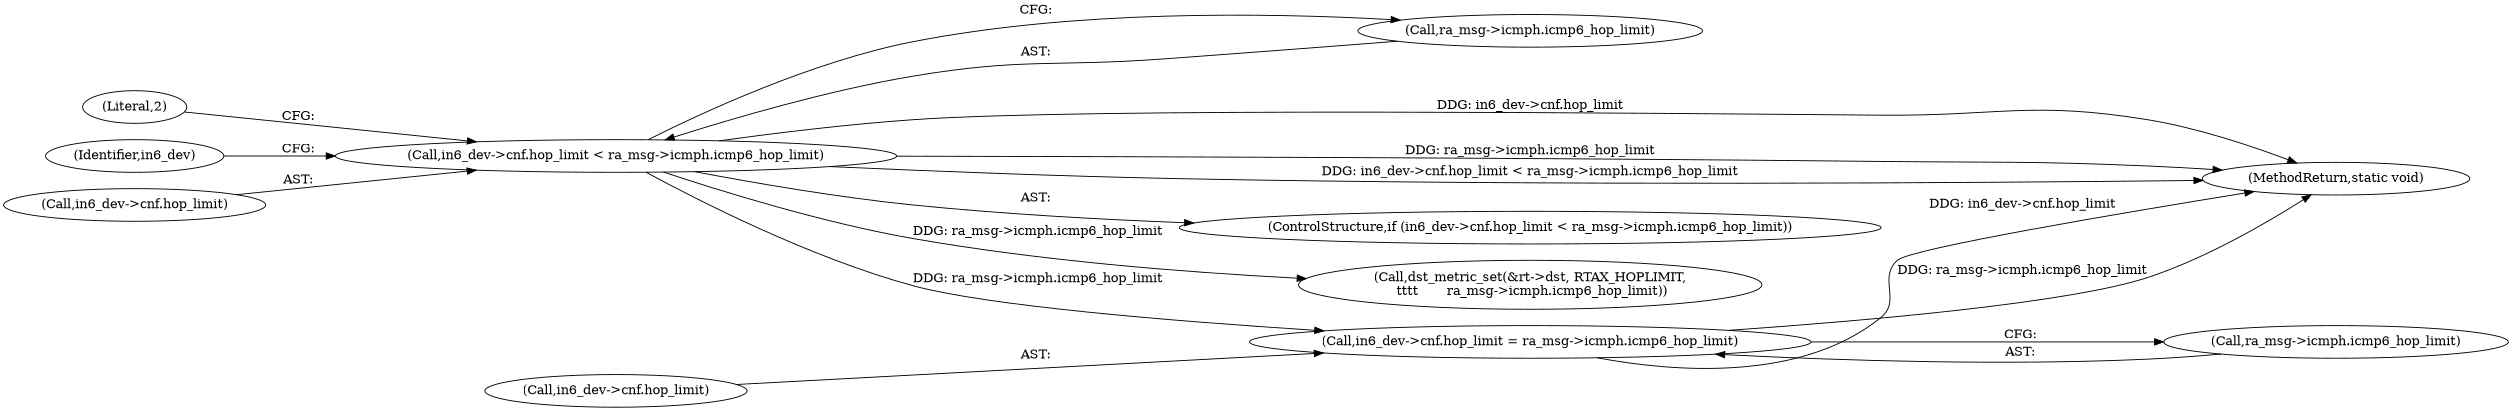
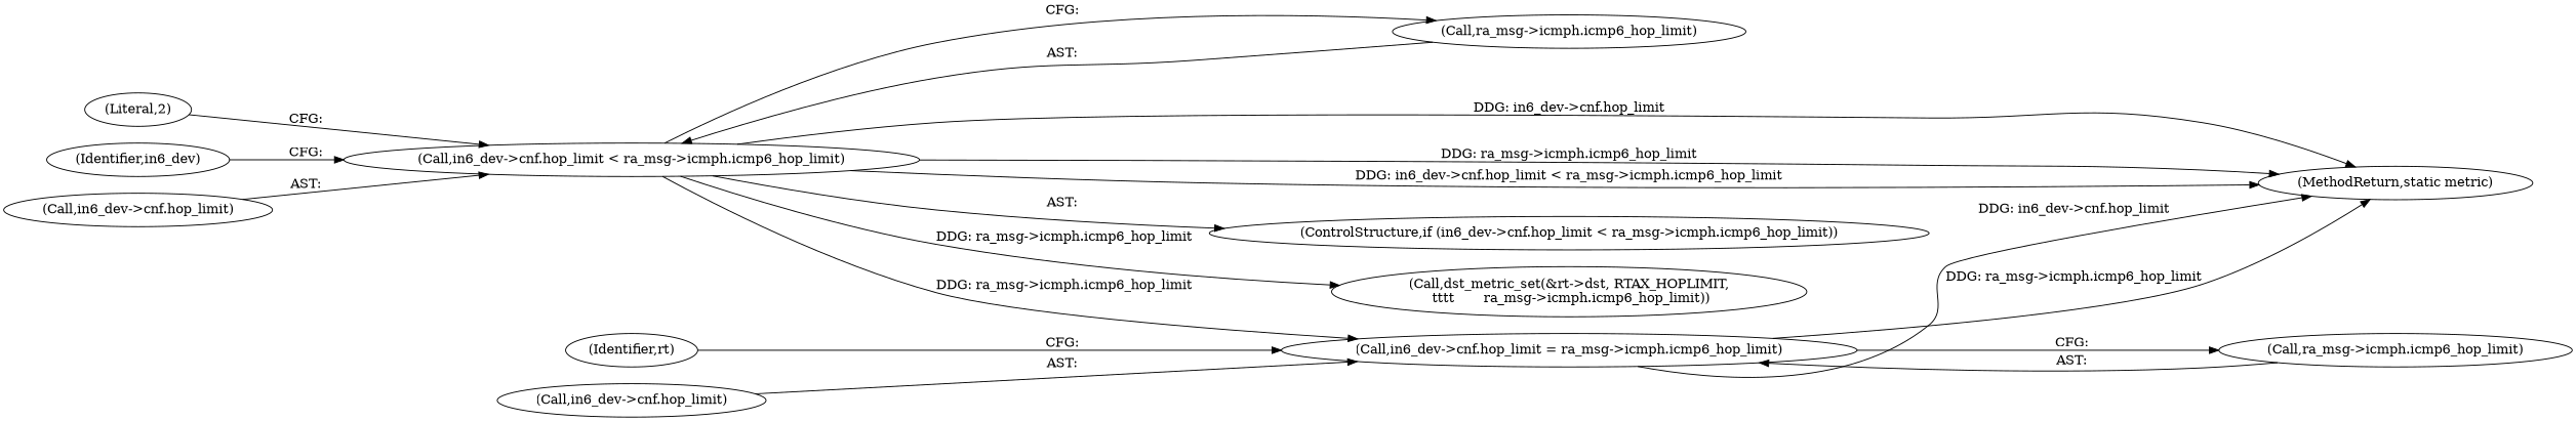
  digraph {
    rankdir=LR
    n1 [label="(Call,in6_dev->cnf.hop_limit = ra_msg->icmph.icmp6_hop_limit)"]
-   n2 [label="(MethodReturn,static void)"]
+   n2 [label="(MethodReturn,static metric)"]
    n3 [label="(Call,ra_msg->icmph.icmp6_hop_limit)"]
    n4 [label="(Call,in6_dev->cnf.hop_limit < ra_msg->icmph.icmp6_hop_limit)"]
    n5 [label="(ControlStructure,if (in6_dev->cnf.hop_limit < ra_msg->icmph.icmp6_hop_limit))"]
    n6 [label="(Call,dst_metric_set(&rt->dst, RTAX_HOPLIMIT,\n \t\t\t\t       ra_msg->icmph.icmp6_hop_limit))"]
    n7 [label="(Call,ra_msg->icmph.icmp6_hop_limit)"]
+   n8 [label="(Identifier,rt)"]
    n9 [label="(Literal,2)"]
    n10 [label="(Call,in6_dev->cnf.hop_limit)"]
    n11 [label="(Identifier,in6_dev)"]
    n12 [label="(Call,in6_dev->cnf.hop_limit)"]
    n1 -> n2 [label="DDG: in6_dev->cnf.hop_limit"]
    n1 -> n2 [label="DDG: ra_msg->icmph.icmp6_hop_limit"]
    n1 -> n3 [label="CFG: "]
    n3 -> n1 [label="AST: "]
    n4 -> n1 [label="DDG: ra_msg->icmph.icmp6_hop_limit"]
    n4 -> n2 [label="DDG: in6_dev->cnf.hop_limit"]
    n4 -> n2 [label="DDG: ra_msg->icmph.icmp6_hop_limit"]
    n4 -> n2 [label="DDG: in6_dev->cnf.hop_limit < ra_msg->icmph.icmp6_hop_limit"]
    n4 -> n5 [label="AST: "]
    n4 -> n6 [label="DDG: ra_msg->icmph.icmp6_hop_limit"]
    n4 -> n7 [label="CFG: "]
    n7 -> n4 [label="AST: "]
+   n8 -> n1 [label="CFG: "]
    n9 -> n4 [label="CFG: "]
    n10 -> n1 [label="AST: "]
    n11 -> n4 [label="CFG: "]
    n12 -> n4 [label="AST: "]
  }
